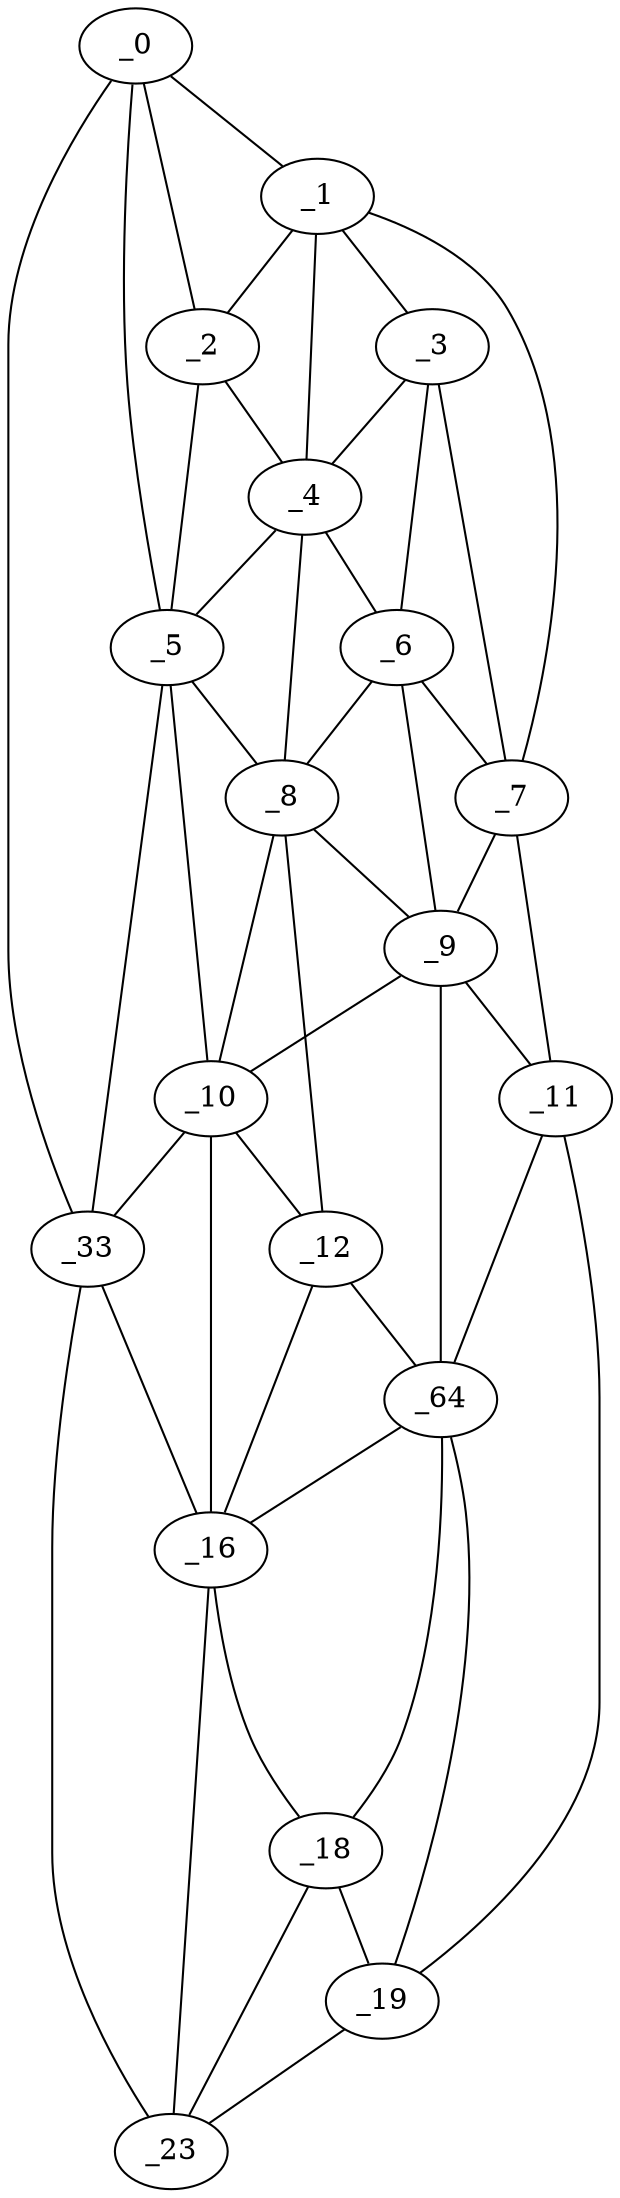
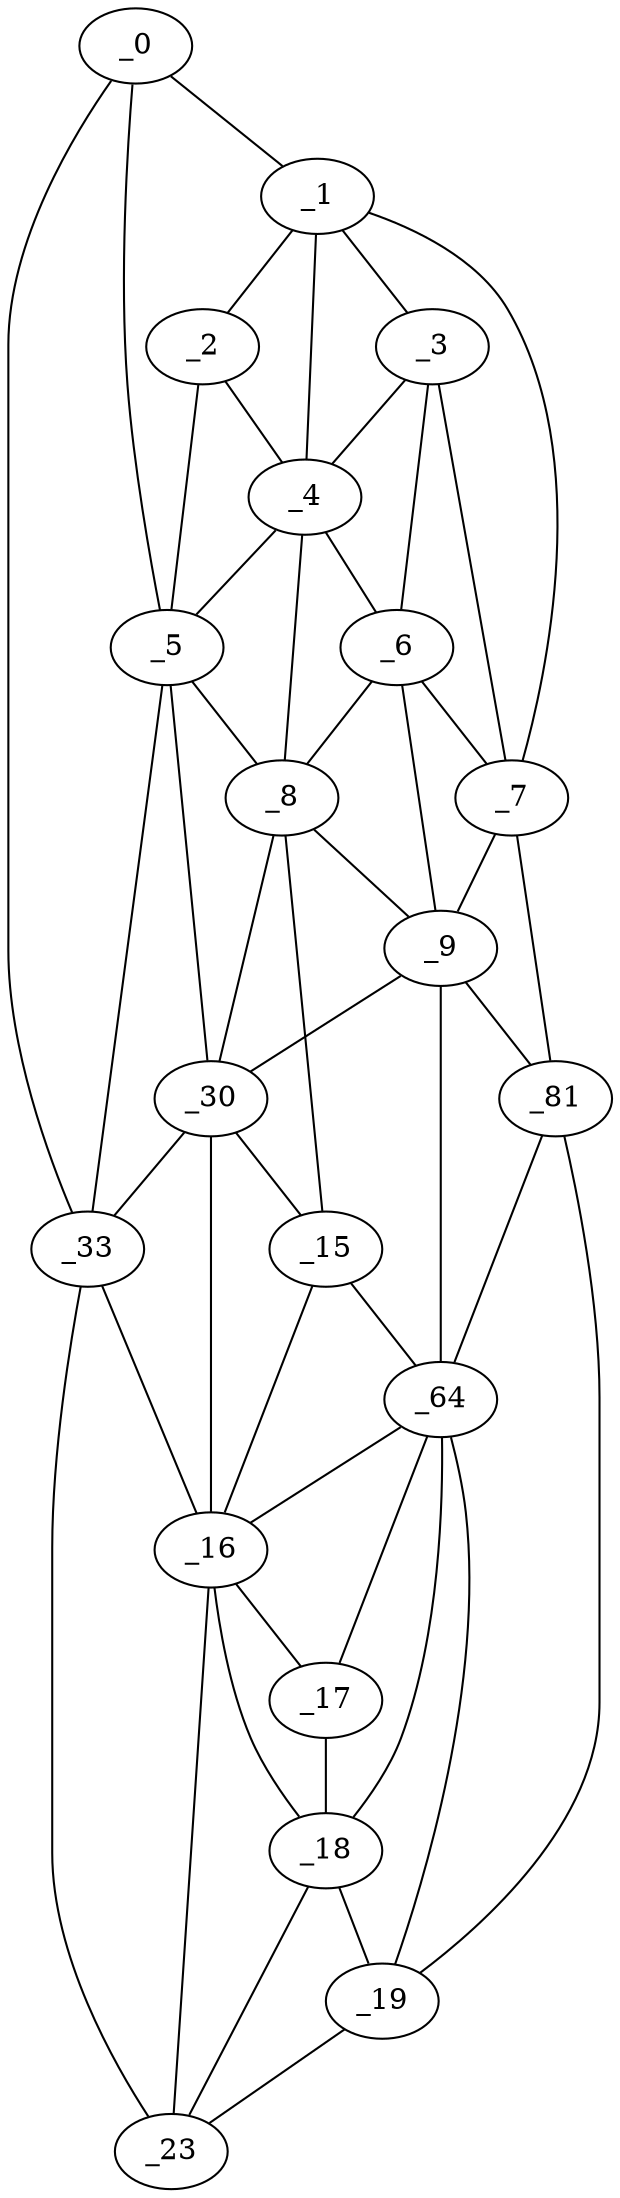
  graph {
    node [x=53]
    edge [valence=2]
    _0 [x=25 y=26]
    _1 [x=30 y=55]
    _2 [x=41 y=41]
    _5 [y=38]
    n5 [label=_33 x=91 y=30]
    _3 [x=47 y=71]
    _4 [x=50 y=65]
    _7 [x=56 y=88]
    _8 [x=64 y=63]
-   _10 [x=78 y=36]
+   _10 [x=78 y=36 label=_30]
    _16 [x=101 y=46]
    n12 [label=_23 x=124 y=72]
    _6 [y=73]
    _9 [x=75 y=84]
-   _11 [x=81 y=94]
-   _12 [x=84 y=61]
+   _11 [x=81 y=94 label=_81]
+   _12 [x=84 y=61 label=_15]
+   _17 [x=102 y=54]
    _18 [x=114 y=64]
    n19 [label=_64 x=94 y=60]
    _19 [x=122 y=82]
    _0 -- _1 [valence=1]
-   _0 -- _2
    _0 -- _5 [valence=1]
    _0 -- n5 [valence=1]
    _1 -- _2 [valence=1]
    _1 -- _3 [valence=1]
    _1 -- _4
    _1 -- _7 [valence=1]
    _2 -- _5 [valence=1]
    _2 -- _4
    _5 -- n5
    _5 -- _8
    _5 -- _10
    n5 -- _16
    n5 -- n12 [valence=1]
    _3 -- _4
    _3 -- _7
    _3 -- _6 [valence=1]
    _4 -- _5
    _4 -- _8
    _4 -- _6
    _7 -- _9
    _7 -- _11 [valence=1]
    _8 -- _10 [valence=1]
    _8 -- _9
    _8 -- _12
    _10 -- n5
    _10 -- _16
    _10 -- _12
    _16 -- n12 [valence=1]
+   _16 -- _17 [valence=1]
    _16 -- _18
    _6 -- _7 [valence=1]
    _6 -- _8 [valence=1]
    _6 -- _9
    _9 -- _10
    _9 -- _11
    _9 -- n19
    _11 -- n19 [valence=1]
    _11 -- _19 [valence=1]
    _12 -- _16 [valence=1]
    _12 -- n19
+   _17 -- _18
    _18 -- n12
    _18 -- _19 [valence=1]
    n19 -- _16
+   n19 -- _17
    n19 -- _18
    n19 -- _19
    _19 -- n12 [valence=1]
  }
